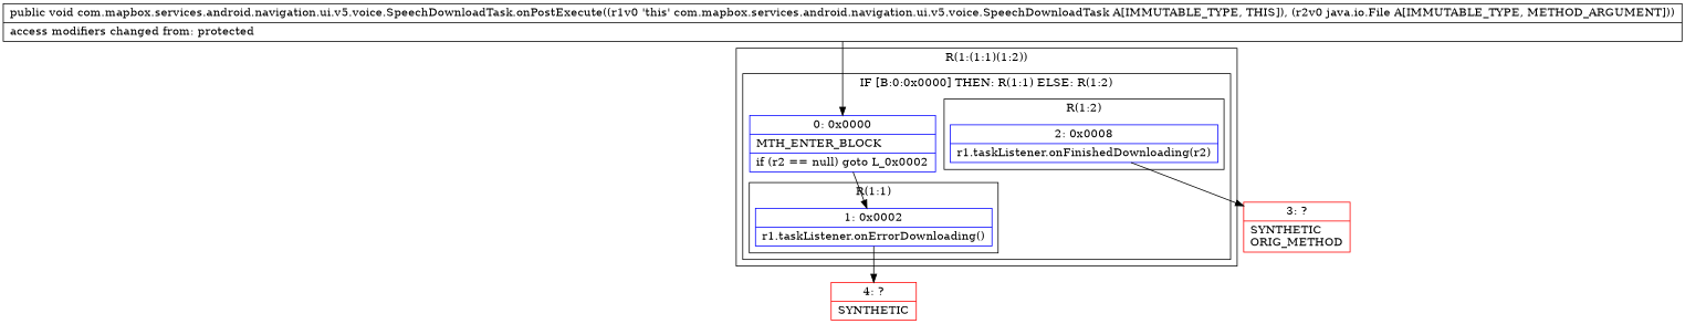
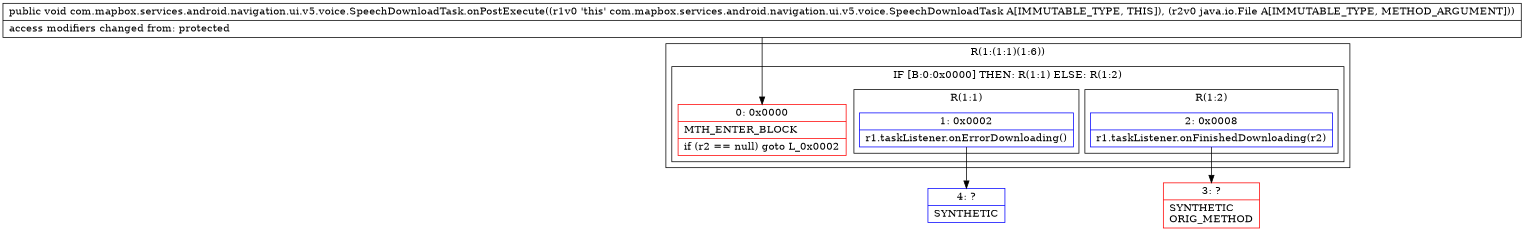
  digraph {
    fontname="DejaVu Serif"
    node [color=blue fontname="DejaVu Serif" shape=record]
    edge [fontname="DejaVu Serif"]
    n1 [label="{1\:\ 0x0002|r1.taskListener.onErrorDownloading()\l}"]
    n2 [label="{2\:\ 0x0008|r1.taskListener.onFinishedDownloading(r2)\l}"]
-   n3 [label="{0\:\ 0x0000|MTH_ENTER_BLOCK\l|if (r2 == null) goto L_0x0002\l}"]
-   n4 [color=red label="{4\:\ ?|SYNTHETIC\l}"]
+   n3 [color=red label="{0\:\ 0x0000|MTH_ENTER_BLOCK\l|if (r2 == null) goto L_0x0002\l}"]
+   n4 [label="{4\:\ ?|SYNTHETIC\l}"]
    n5 [color=red label="{3\:\ ?|SYNTHETIC\lORIG_METHOD\l}"]
    n6 [label="{public void com.mapbox.services.android.navigation.ui.v5.voice.SpeechDownloadTask.onPostExecute((r1v0 'this' com.mapbox.services.android.navigation.ui.v5.voice.SpeechDownloadTask A[IMMUTABLE_TYPE, THIS]), (r2v0 java.io.File A[IMMUTABLE_TYPE, METHOD_ARGUMENT]))  | access modifiers changed from: protected\l}" color=""]
    subgraph cluster_1 {
-     label="R(1:(1:1)(1:2))"
+     label="R(1:(1:1)(1:6))"
      subgraph cluster_2 {
        label="IF [B:0:0x0000] THEN: R(1:1) ELSE: R(1:2)"
        n3
        subgraph cluster_3 {
          label="R(1:1)"
          n1
        }
        subgraph cluster_4 {
          label="R(1:2)"
          n2
        }
      }
    }
    n1 -> n4
    n2 -> n5
-   n3 -> n1
    n6 -> n3
  }
